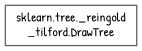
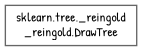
  digraph {
    rankdir=LR
    fontname="Patrick Hand"
-   n1 [color=grey40 fillcolor=white fontname="Patrick Hand" fontsize=10 height=0.2 label="sklearn.tree._reingold\l_tilford.DrawTree" shape=box style=filled width=0.4]
+   n1 [color=grey40 fillcolor=white fontname="Patrick Hand" fontsize=10 height=0.2 label="sklearn.tree._reingold\l_reingold.DrawTree" shape=box style=filled width=0.4]
  }
